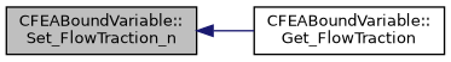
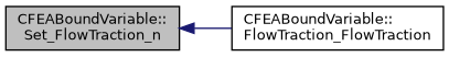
  digraph {
    rankdir=LR
    node [color=black fontname=Helvetica fontsize=10 shape=record style=filled]
    n1 [fillcolor=grey75 fontcolor=black height=0.2 label="CFEABoundVariable::\lSet_FlowTraction_n" width=0.4]
-   n2 [fillcolor=white height=0.2 label="CFEABoundVariable::\lGet_FlowTraction" width=0.4]
+   n2 [fillcolor=white height=0.2 label="CFEABoundVariable::\lFlowTraction_FlowTraction" width=0.4]
    n1 -> n2 [color=midnightblue dir=back fontname=Helvetica fontsize=10 labelfontname=Helvetica labelfontsize=10 style=solid]
  }
